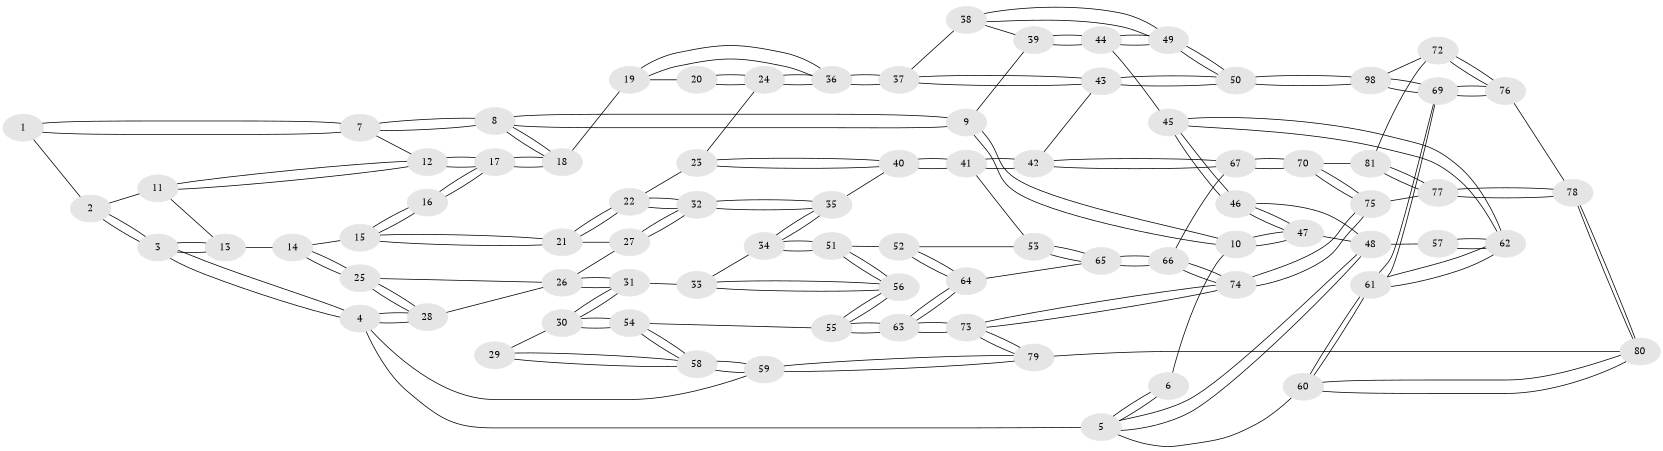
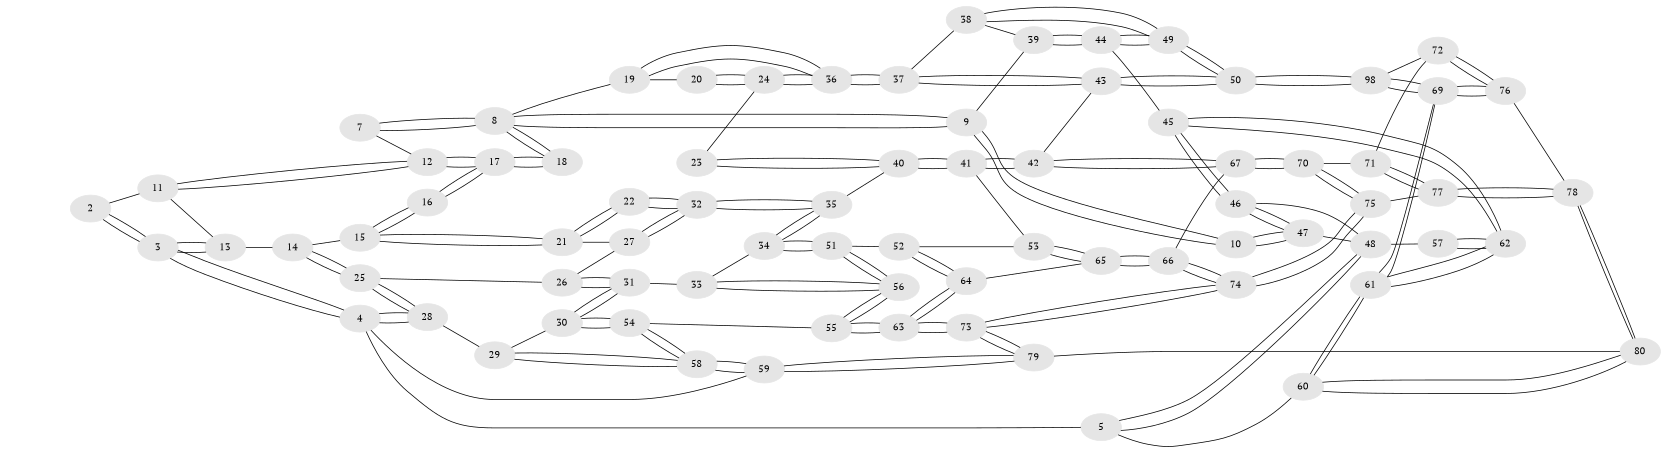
  graph {
    fontname="PT Serif"
    rankdir=LR
    node [color=gray90 fontname="PT Serif" style=filled]
    edge [fontname="PT Serif"]
-   1
    2
    7
    3
    11
    8
    12
    4
    13
    5
    28
    59
    14
-   6
    48
    60
    29
    79
    10
    57
    61
    80
    47
    9
    18
    17
    39
    19
    44
    15
    25
    16
    21
    26
    22
    27
    20
    36
    24
    37
    23
    32
    40
    35
    41
    31
    33
    30
    58
    54
    55
    34
    56
    51
    52
    38
    43
    49
    50
    45
    42
    53
    67
    65
    70
    n66 [label=98]
    46
    62
    69
    72
    64
    66
    63
    73
    76
    74
    75
-   71 [label=81]
+   71
    78
    77
-   1 -- 2
-   1 -- 7
-   1 -- 7
    2 -- 3
    2 -- 3
    2 -- 11
    7 -- 8
    7 -- 8
    7 -- 12
    3 -- 4
    3 -- 4
    3 -- 13
    3 -- 13
    11 -- 12
    11 -- 12
    11 -- 13
    8 -- 9
    8 -- 9
    8 -- 18
    8 -- 18
    12 -- 17
    12 -- 17
    4 -- 5
    4 -- 28
    4 -- 28
    4 -- 59
    13 -- 14
-   5 -- 6
-   5 -- 6
    5 -- 48
    5 -- 48
    5 -- 60
-   28 -- 26
+   28 -- 29
    59 -- 79
    59 -- 79
    14 -- 15
    14 -- 25
    14 -- 25
-   6 -- 10
    48 -- 57
    60 -- 61
    60 -- 61
    60 -- 80
    60 -- 80
    29 -- 30
    29 -- 58
    29 -- 58
    79 -- 80
    10 -- 47
    10 -- 47
    57 -- 62
    57 -- 62
    61 -- 62
    61 -- 62
    61 -- 69
    61 -- 69
    47 -- 48
    9 -- 10
    9 -- 10
    9 -- 39
-   18 -- 19
+   8 -- 19
    17 -- 18
    17 -- 18
    39 -- 44
    39 -- 44
    19 -- 20
    19 -- 36
    19 -- 36
    44 -- 49
    44 -- 49
    44 -- 45
    15 -- 16
    15 -- 16
    15 -- 21
    15 -- 21
    25 -- 28
    25 -- 28
    25 -- 26
    16 -- 17
    16 -- 17
    21 -- 22
    21 -- 22
    21 -- 27
    26 -- 27
    26 -- 31
    26 -- 31
-   22 -- 23
    22 -- 32
    22 -- 32
    27 -- 32
    27 -- 32
    20 -- 24
    20 -- 24
    36 -- 37
    36 -- 37
    24 -- 36
    24 -- 36
    37 -- 38
    37 -- 43
    37 -- 43
    23 -- 24
    23 -- 40
    23 -- 40
    32 -- 35
    32 -- 35
    40 -- 41
    40 -- 41
    35 -- 40
    41 -- 42
    41 -- 42
    41 -- 53
    31 -- 33
    33 -- 34
    33 -- 56
    33 -- 56
    30 -- 31
    30 -- 31
    30 -- 54
    30 -- 54
    58 -- 59
    58 -- 59
    54 -- 58
    54 -- 58
    54 -- 55
    55 -- 56
    55 -- 56
    55 -- 63
    55 -- 63
    34 -- 35
    34 -- 35
    34 -- 51
    34 -- 51
    51 -- 56
    51 -- 56
    51 -- 52
    52 -- 53
    52 -- 64
    52 -- 64
    38 -- 39
    38 -- 49
    38 -- 49
    43 -- 50
    43 -- 50
    49 -- 50
    49 -- 50
    50 -- n66
    50 -- n66
    45 -- 46
    45 -- 46
    45 -- 62
    45 -- 62
    42 -- 43
    42 -- 67
    42 -- 67
    53 -- 65
    53 -- 65
    67 -- 70
    67 -- 70
    65 -- 66
    65 -- 66
    70 -- 75
    70 -- 75
    70 -- 71
    n66 -- 69
    n66 -- 69
    n66 -- 72
    46 -- 48
    46 -- 47
    46 -- 47
    69 -- 76
    69 -- 76
    72 -- 76
    72 -- 76
    64 -- 65
    66 -- 67
    66 -- 74
    66 -- 74
    63 -- 64
    63 -- 64
    63 -- 73
    63 -- 73
    73 -- 79
    73 -- 79
    73 -- 74
    73 -- 74
    76 -- 78
    74 -- 75
    74 -- 75
    75 -- 77
    71 -- 72
    71 -- 77
    71 -- 77
    78 -- 80
    78 -- 80
    77 -- 78
    77 -- 78
  }
